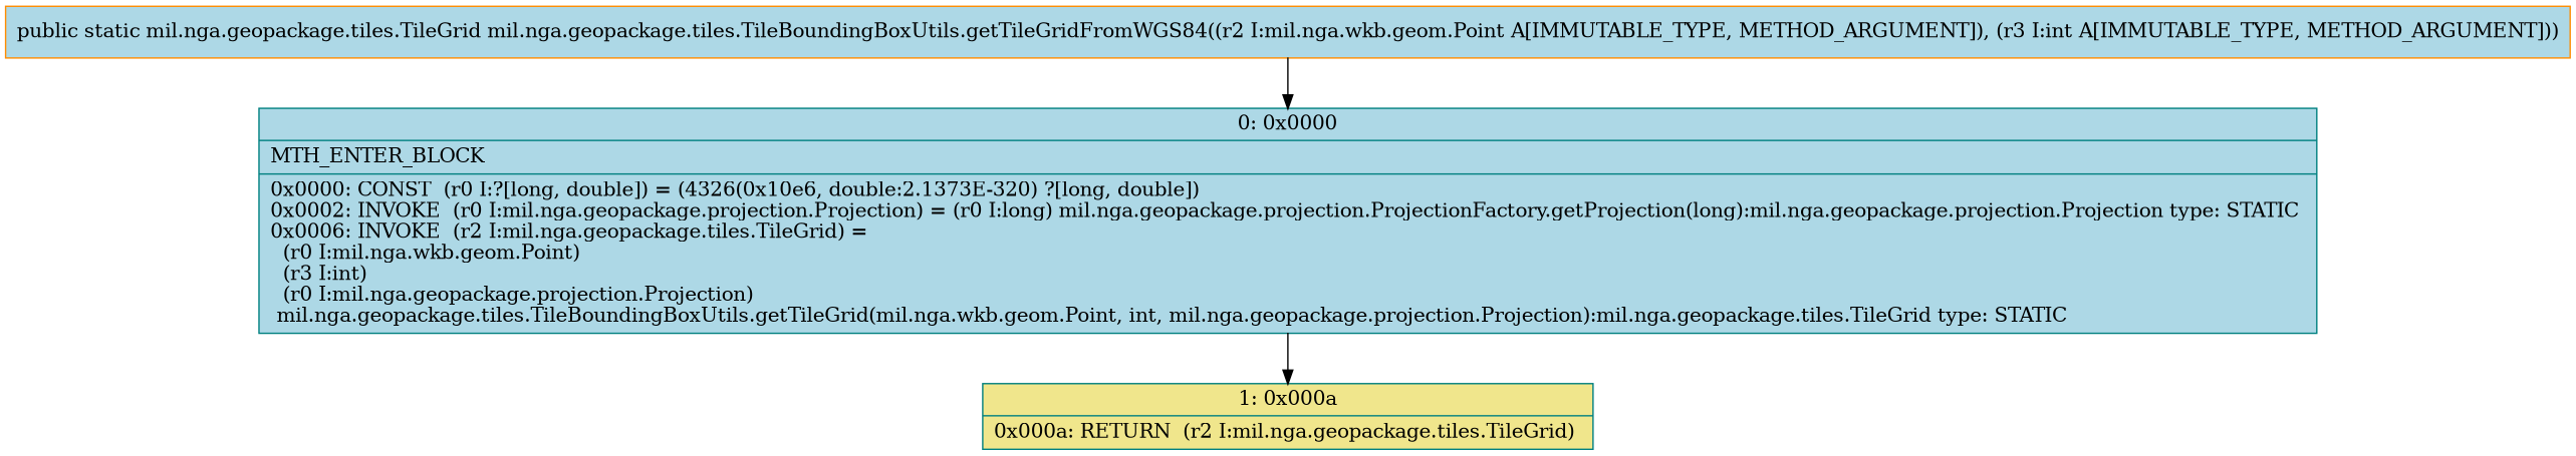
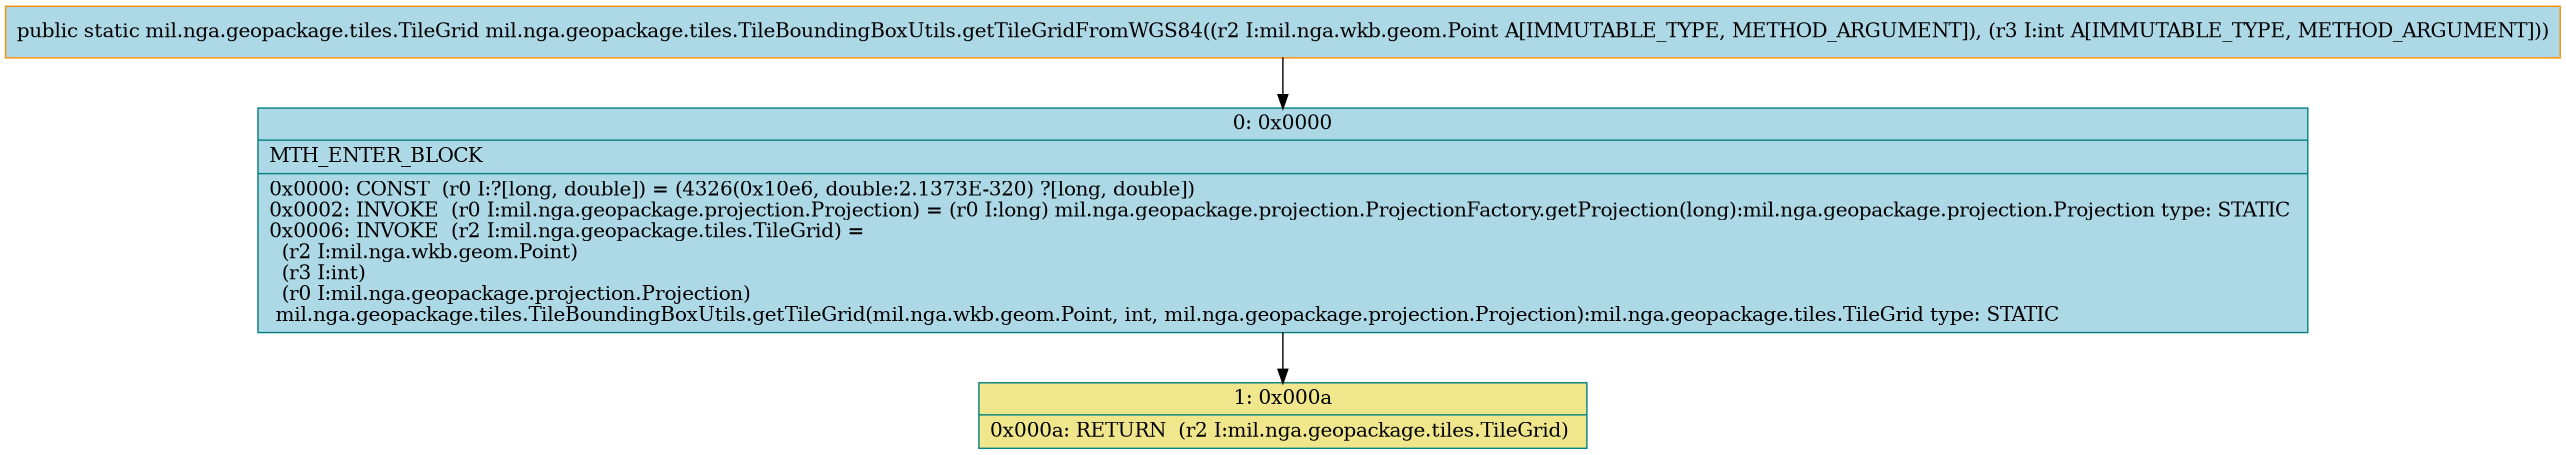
  digraph {
    fontname="DejaVu Serif"
    node [shape=record style=filled fillcolor=lightblue color=teal fontname="DejaVu Serif"]
    edge [fontname="DejaVu Serif"]
-   n1 [label="{0\:\ 0x0000|MTH_ENTER_BLOCK\l|0x0000: CONST  (r0 I:?[long, double]) = (4326(0x10e6, double:2.1373E\-320) ?[long, double]) \l0x0002: INVOKE  (r0 I:mil.nga.geopackage.projection.Projection) = (r0 I:long) mil.nga.geopackage.projection.ProjectionFactory.getProjection(long):mil.nga.geopackage.projection.Projection type: STATIC \l0x0006: INVOKE  (r2 I:mil.nga.geopackage.tiles.TileGrid) = \l  (r0 I:mil.nga.wkb.geom.Point)\l  (r3 I:int)\l  (r0 I:mil.nga.geopackage.projection.Projection)\l mil.nga.geopackage.tiles.TileBoundingBoxUtils.getTileGrid(mil.nga.wkb.geom.Point, int, mil.nga.geopackage.projection.Projection):mil.nga.geopackage.tiles.TileGrid type: STATIC \l}"]
+   n1 [label="{0\:\ 0x0000|MTH_ENTER_BLOCK\l|0x0000: CONST  (r0 I:?[long, double]) = (4326(0x10e6, double:2.1373E\-320) ?[long, double]) \l0x0002: INVOKE  (r0 I:mil.nga.geopackage.projection.Projection) = (r0 I:long) mil.nga.geopackage.projection.ProjectionFactory.getProjection(long):mil.nga.geopackage.projection.Projection type: STATIC \l0x0006: INVOKE  (r2 I:mil.nga.geopackage.tiles.TileGrid) = \l  (r2 I:mil.nga.wkb.geom.Point)\l  (r3 I:int)\l  (r0 I:mil.nga.geopackage.projection.Projection)\l mil.nga.geopackage.tiles.TileBoundingBoxUtils.getTileGrid(mil.nga.wkb.geom.Point, int, mil.nga.geopackage.projection.Projection):mil.nga.geopackage.tiles.TileGrid type: STATIC \l}"]
    n2 [label="{1\:\ 0x000a|0x000a: RETURN  (r2 I:mil.nga.geopackage.tiles.TileGrid) \l}" fillcolor=khaki]
    n3 [label="{public static mil.nga.geopackage.tiles.TileGrid mil.nga.geopackage.tiles.TileBoundingBoxUtils.getTileGridFromWGS84((r2 I:mil.nga.wkb.geom.Point A[IMMUTABLE_TYPE, METHOD_ARGUMENT]), (r3 I:int A[IMMUTABLE_TYPE, METHOD_ARGUMENT])) }" color=darkorange]
    n1 -> n2
    n3 -> n1
  }
